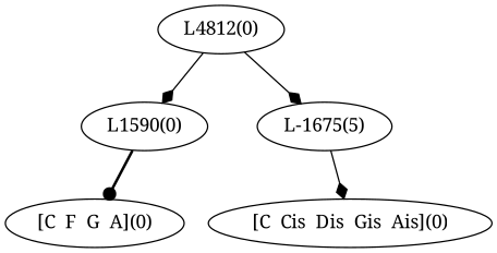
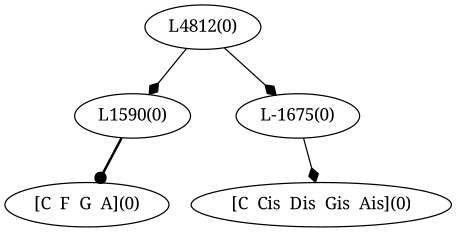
  digraph {
    fontname="Noto Serif"
    node [fontname="Noto Serif"]
    edge [arrowhead=diamond fontname="Noto Serif" style=solid]
    "L4812(0)"
    "L1590(0)"
-   "L-1675(0)" [label="L-1675(5)"]
+   "L-1675(0)"
    "[C  F  G  A](0)"
    "[C  Cis  Dis  Gis  Ais](0)"
    subgraph sub_1 {
      rank=min
      "L4812(0)"
    }
    subgraph sub_2 {
      rank=same
      "L1590(0)"
      "L-1675(0)"
    }
    subgraph sub_3 {
      rank=max
      "[C  F  G  A](0)"
      "[C  Cis  Dis  Gis  Ais](0)"
    }
    "L4812(0)" -> "L1590(0)"
    "L4812(0)" -> "L-1675(0)"
    "L1590(0)" -> "[C  F  G  A](0)" [arrowhead=dot style=bold]
    "L-1675(0)" -> "[C  Cis  Dis  Gis  Ais](0)"
  }
